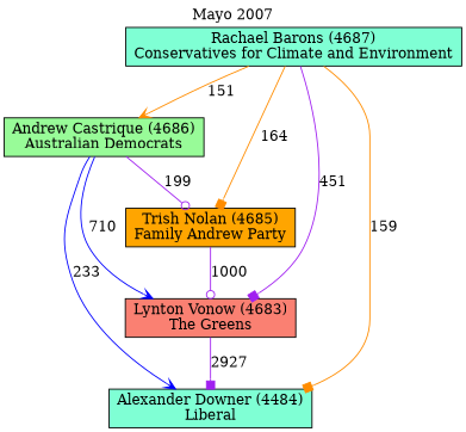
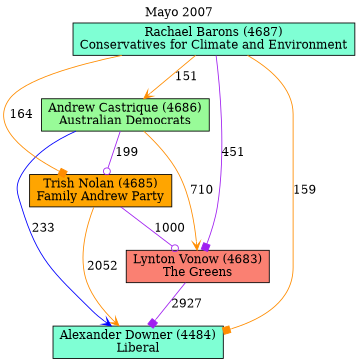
  digraph {
    label="Mayo 2007"
    labelloc=t
    mclimit=10
    node [fillcolor=aquamarine shape=box style=filled]
    edge [arrowhead=box color=purple]
    n1 [label="Alexander Downer (4484)\nLiberal"]
    n2 [fillcolor=salmon label="Lynton Vonow (4683)\nThe Greens"]
    n3 [fillcolor=orange label="Trish Nolan (4685)\nFamily Andrew Party"]
    n4 [fillcolor=palegreen label="Andrew Castrique (4686)\nAustralian Democrats"]
    n5 [label="Rachael Barons (4687)\nConservatives for Climate and Environment"]
    n2 -> n1 [label=2927]
+   n3 -> n1 [arrowhead=vee color=darkorange label=2052]
    n3 -> n2 [arrowhead=odot label=1000]
    n4 -> n1 [arrowhead=vee color=blue label=233]
-   n4 -> n2 [arrowhead=vee color=blue label=710]
+   n4 -> n2 [arrowhead=vee color=darkorange label=710]
    n4 -> n3 [arrowhead=odot label=199]
    n5 -> n1 [color=darkorange label=159]
    n5 -> n2 [label=451]
    n5 -> n3 [color=darkorange label=164]
    n5 -> n4 [arrowhead=vee color=darkorange label=151]
  }
